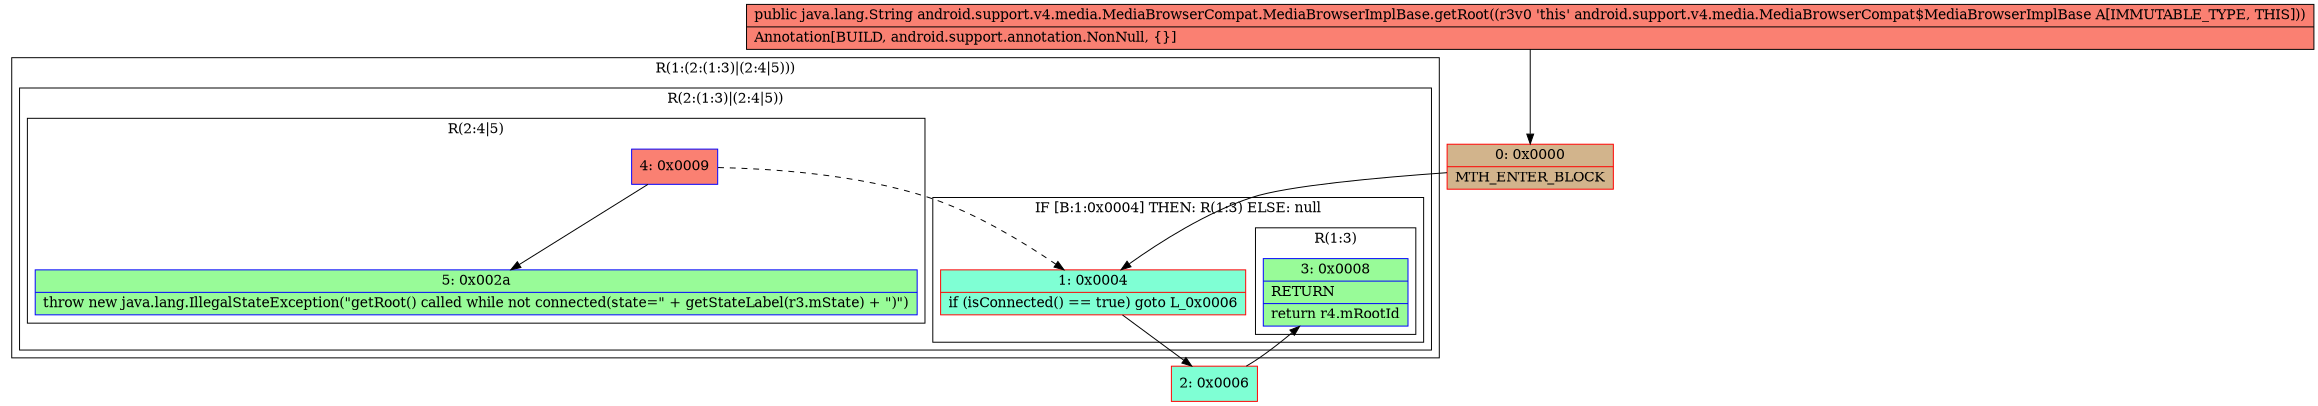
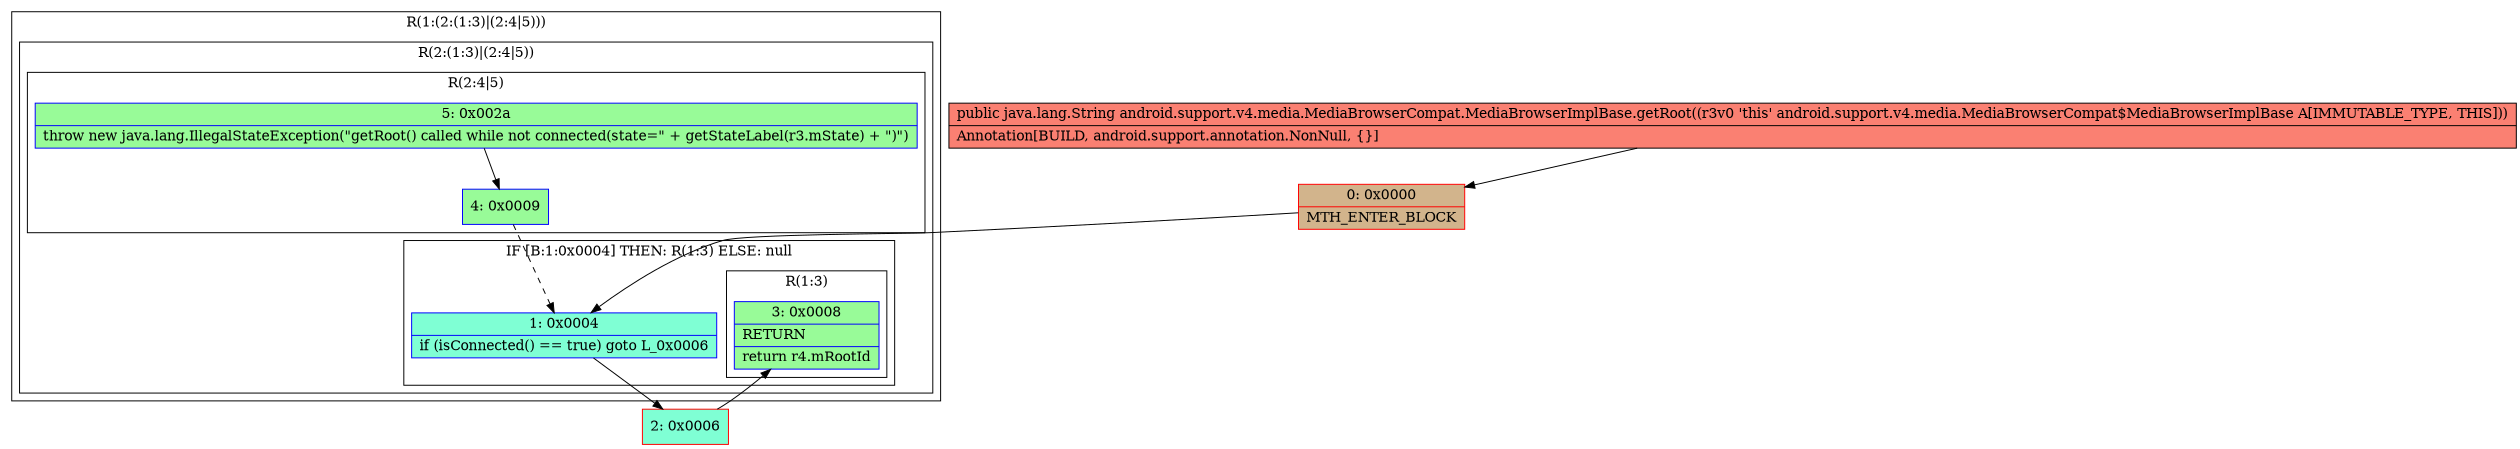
  digraph {
    node [color=blue fillcolor=palegreen shape=record style=filled]
    n1 [label="{3\:\ 0x0008|RETURN\l|return r4.mRootId\l}"]
-   n2 [color=red fillcolor=aquamarine label="{1\:\ 0x0004|if (isConnected() == true) goto L_0x0006\l}"]
-   n3 [fillcolor=salmon label="{4\:\ 0x0009}"]
+   n2 [fillcolor=aquamarine label="{1\:\ 0x0004|if (isConnected() == true) goto L_0x0006\l}"]
+   n3 [label="{4\:\ 0x0009}"]
    n4 [label="{5\:\ 0x002a|throw new java.lang.IllegalStateException(\"getRoot() called while not connected(state=\" + getStateLabel(r3.mState) + \")\")\l}"]
    n5 [color=red fillcolor=aquamarine label="{2\:\ 0x0006}"]
    n6 [color=red fillcolor=tan label="{0\:\ 0x0000|MTH_ENTER_BLOCK\l}"]
    n7 [fillcolor=salmon label="{public java.lang.String android.support.v4.media.MediaBrowserCompat.MediaBrowserImplBase.getRoot((r3v0 'this' android.support.v4.media.MediaBrowserCompat$MediaBrowserImplBase A[IMMUTABLE_TYPE, THIS]))  | Annotation[BUILD, android.support.annotation.NonNull, \{\}]\l}" color=""]
    subgraph cluster_1 {
      label="R(1:(2:(1:3)|(2:4|5)))"
      subgraph cluster_2 {
        label="R(2:(1:3)|(2:4|5))"
        subgraph cluster_3 {
          label="IF [B:1:0x0004] THEN: R(1:3) ELSE: null"
          n2
          subgraph cluster_4 {
            label="R(1:3)"
            n1
          }
        }
        subgraph cluster_5 {
          label="R(2:4|5)"
          n3
          n4
        }
      }
    }
    n2 -> n5
    n3 -> n2 [style=dashed]
-   n3 -> n4
+   n4 -> n3
    n5 -> n1
    n6 -> n2
    n7 -> n6
  }
